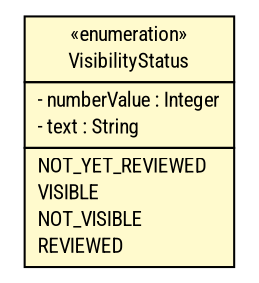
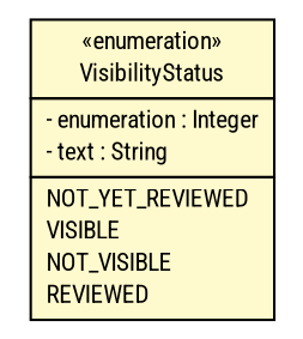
  digraph {
    fontname="Roboto Condensed"
-   n1 [fontcolor=black fontname="Roboto Condensed" fontsize=10.0 label=<<table border="0" cellborder="1" cellspacing="0" cellpadding="2" port="p" bgcolor="lemonChiffon" href="./VisibilityStatus.html"> 		<tr><td><table border="0" cellspacing="0" cellpadding="1"> 			<tr><td> &laquo;enumeration&raquo; </td></tr> 			<tr><td> VisibilityStatus </td></tr> 		</table></td></tr> 		<tr><td><table border="0" cellspacing="0" cellpadding="1"> 			<tr><td align="left"> - numberValue : Integer </td></tr> 			<tr><td align="left"> - text : String </td></tr> 		</table></td></tr> 		<tr><td><table border="0" cellspacing="0" cellpadding="1"> 			<tr><td align="left"> NOT_YET_REVIEWED </td></tr> 			<tr><td align="left"> VISIBLE </td></tr> 			<tr><td align="left"> NOT_VISIBLE </td></tr> 			<tr><td align="left"> REVIEWED </td></tr> 		</table></td></tr> 		</table>> shape=plaintext]
+   n1 [fontcolor=black fontname="Roboto Condensed" fontsize=10.0 label=<<table border="0" cellborder="1" cellspacing="0" cellpadding="2" port="p" bgcolor="lemonChiffon" href="./VisibilityStatus.html"> 		<tr><td><table border="0" cellspacing="0" cellpadding="1"> 			<tr><td> &laquo;enumeration&raquo; </td></tr> 			<tr><td> VisibilityStatus </td></tr> 		</table></td></tr> 		<tr><td><table border="0" cellspacing="0" cellpadding="1"> 			<tr><td align="left"> - enumeration : Integer </td></tr> 			<tr><td align="left"> - text : String </td></tr> 		</table></td></tr> 		<tr><td><table border="0" cellspacing="0" cellpadding="1"> 			<tr><td align="left"> NOT_YET_REVIEWED </td></tr> 			<tr><td align="left"> VISIBLE </td></tr> 			<tr><td align="left"> NOT_VISIBLE </td></tr> 			<tr><td align="left"> REVIEWED </td></tr> 		</table></td></tr> 		</table>> shape=plaintext]
  }
